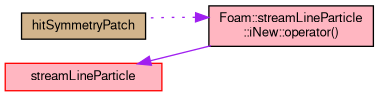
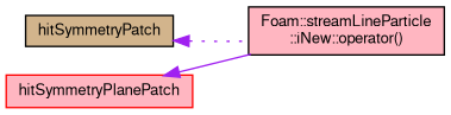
  digraph {
    rankdir=LR
    node [color=black fillcolor=lightpink fontname=FreeSans fontsize=10 shape=record style=filled]
    edge [color=purple dir=back fontname=FreeSans fontsize=10 labelfontname=FreeSans labelfontsize=10]
    n1 [fillcolor=tan fontcolor=black height=0.2 label=hitSymmetryPatch width=0.4]
    n2 [height=0.2 label="Foam::streamLineParticle\l::iNew::operator()" width=0.4]
-   n3 [color=red height=0.2 label=streamLineParticle width=0.4]
-   n2 -> n1 [style=dotted]
+   n3 [color=red height=0.2 label=hitSymmetryPlanePatch width=0.4]
+   n1 -> n2 [style=dotted]
    n3 -> n2 [style=solid]
  }
